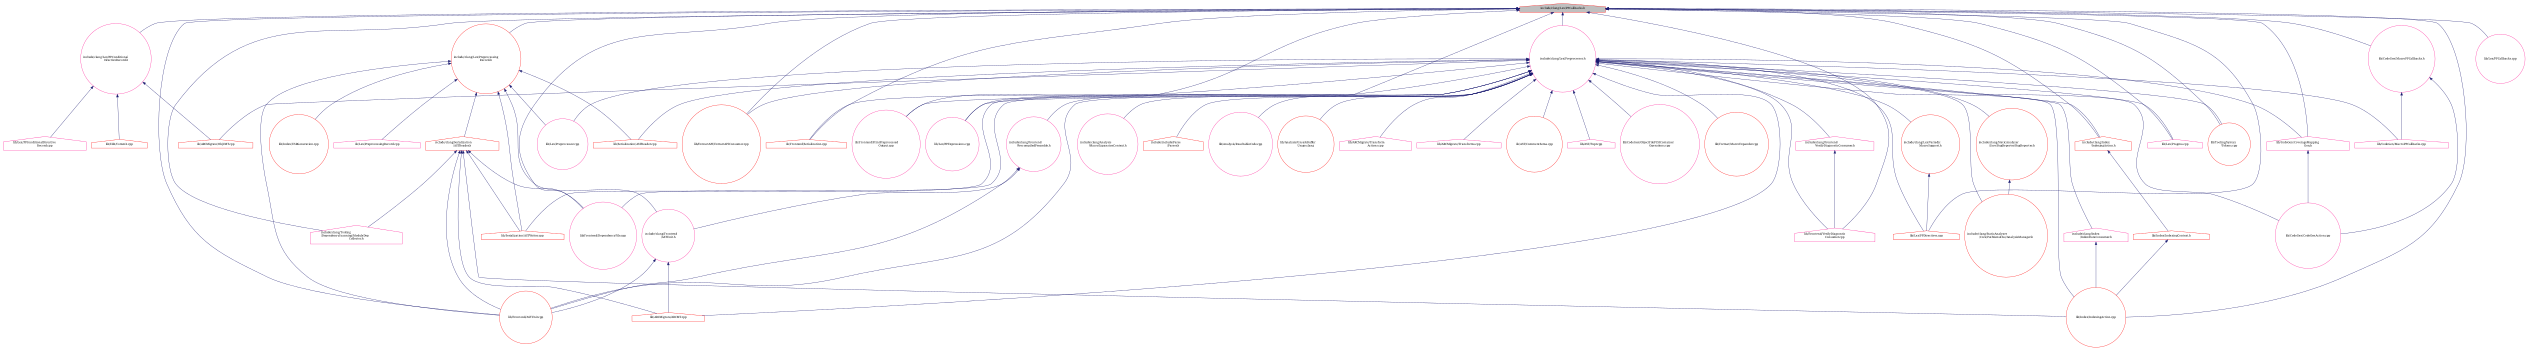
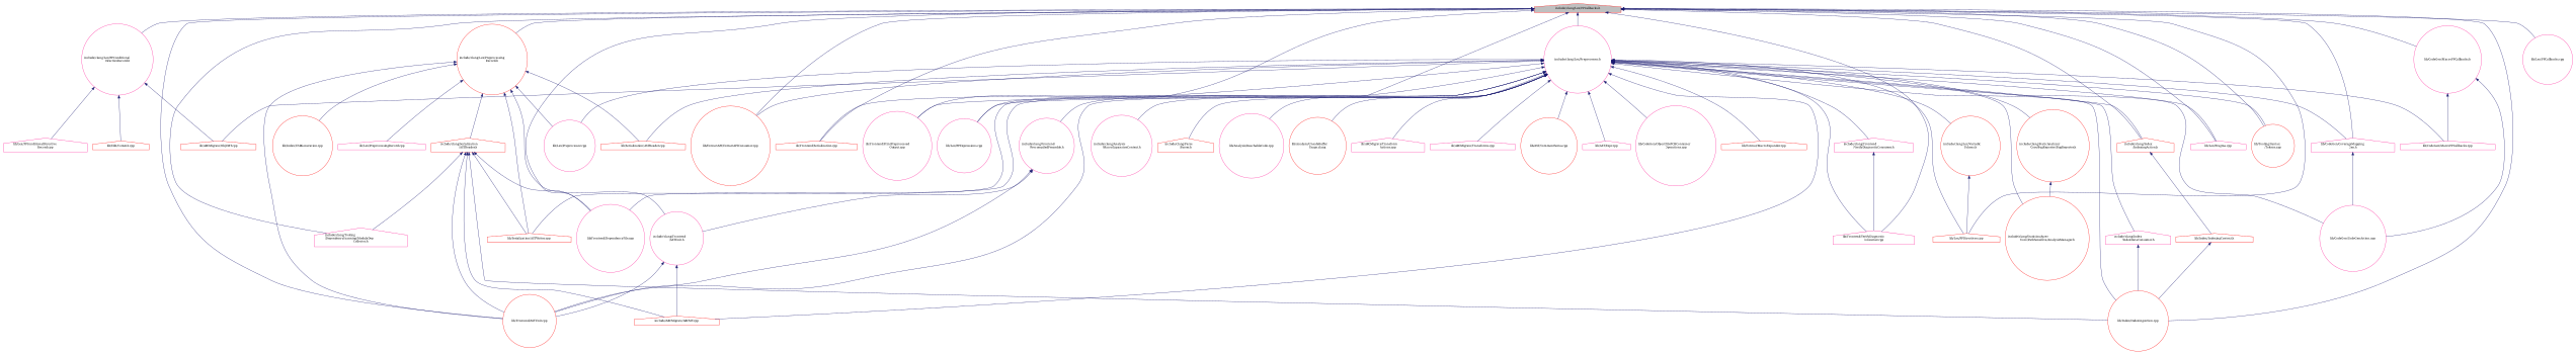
  digraph {
    fontname="Noto Serif"
    node [color=deeppink fontname="Noto Serif" fontsize=10 shape=circle]
    edge [color=midnightblue dir=back fontname="Noto Serif" fontsize=10 labelfontname=Helvetica labelfontsize=10 style=solid]
    n1 [color=red fillcolor=grey75 fontcolor=black height=0.2 label="include/clang/Lex/PPCallbacks.h" shape=house style=filled width=0.4]
    n2 [color=red height=0.2 label="include/clang/Index\l/IndexingAction.h" shape=house width=0.4]
    n3 [color=red height=0.2 label="lib/Index/IndexingAction.cpp" width=0.4]
    n4 [height=0.2 label="include/clang/Lex/PPConditional\lDirectiveRecord.h" width=0.4]
    n5 [color=red height=0.2 label="include/clang/Lex/Preprocessing\lRecord.h" width=0.4]
    n6 [color=red height=0.2 label="lib/Frontend/ASTUnit.cpp" width=0.4]
    n7 [height=0.2 label="include/clang/Tooling\l/DependencyScanning/ModuleDep\lCollector.h" shape=house width=0.4]
    n8 [height=0.2 label="lib/Frontend/DependencyFile.cpp" width=0.4]
    n9 [height=0.2 label="include/clang/Lex/Preprocessor.h" width=0.4]
    n10 [height=0.2 label="lib/Frontend/VerifyDiagnostic\lConsumer.cpp" shape=house width=0.4]
    n11 [color=red height=0.2 label="lib/Lex/PPDirectives.cpp" shape=house width=0.4]
    n12 [height=0.2 label="lib/CodeGen/CoverageMapping\lGen.h" shape=house width=0.4]
    n13 [color=red height=0.2 label="lib/ExtractAPI/ExtractAPIConsumer.cpp" width=0.4]
    n14 [color=red height=0.2 label="lib/Frontend/Serialization.cpp" shape=house width=0.4]
    n15 [height=0.2 label="lib/Frontend/PrintPreprocessed\lOutput.cpp" width=0.4]
    n16 [height=0.2 label="lib/Lex/PPExpressions.cpp" width=0.4]
    n17 [height=0.2 label="lib/Lex/Pragma.cpp" shape=house width=0.4]
    n18 [color=red height=0.2 label="lib/Tooling/Syntax\l/Tokens.cpp" width=0.4]
    n19 [height=0.2 label="lib/CodeGen/MacroPPCallbacks.h" width=0.4]
    n20 [height=0.2 label="lib/Lex/PPCallbacks.cpp" width=0.4]
    n21 [color=red height=0.2 label="lib/Index/IndexingContext.h" shape=house width=0.4]
    n22 [color=red height=0.2 label="lib/ARCMigrate/ObjCMT.cpp" shape=house width=0.4]
    n23 [color=red height=0.2 label="lib/Edit/Commit.cpp" shape=house width=0.4]
    n24 [height=0.2 label="lib/Lex/PPConditionalDirective\lRecord.cpp" shape=house width=0.4]
    n25 [height=0.2 label="include/clang/Frontend\l/ASTUnit.h" width=0.4]
    n26 [color=red height=0.2 label="include/clang/Serialization\l/ASTReader.h" shape=house width=0.4]
    n27 [color=red height=0.2 label="lib/Serialization/ASTWriter.cpp" shape=house width=0.4]
    n28 [color=red height=0.2 label="lib/Index/USRGeneration.cpp" width=0.4]
    n29 [height=0.2 label="lib/Lex/PreprocessingRecord.cpp" shape=house width=0.4]
    n30 [height=0.2 label="lib/Lex/Preprocessor.cpp" width=0.4]
    n31 [color=red height=0.2 label="lib/Serialization/ASTReader.cpp" shape=house width=0.4]
-   n32 [color=red height=0.2 label="lib/ARCMigrate/ARCMT.cpp" shape=house width=0.4]
+   n32 [color=red height=0.2 label="include/ARCMigrate/ARCMT.cpp" shape=house width=0.4]
    n33 [height=0.2 label="include/clang/Analysis\l/MacroExpansionContext.h" width=0.4]
    n34 [height=0.2 label="include/clang/Frontend\l/PrecompiledPreamble.h" width=0.4]
    n35 [height=0.2 label="include/clang/Frontend\l/VerifyDiagnosticConsumer.h" shape=house width=0.4]
    n36 [height=0.2 label="include/clang/Index\l/IndexDataConsumer.h" shape=house width=0.4]
-   n37 [color=red height=0.2 label="include/clang/Lex/Variadic\lMacroSupport.h" width=0.4]
-   n38 [color=red height=0.2 label="include/include/Parse\l/Parser.h" shape=house width=0.4]
+   n37 [color=red height=0.2 label="include/clang/Lex/Variadic\lTokens.h" width=0.4]
+   n38 [color=red height=0.2 label="include/clang/Parse\l/Parser.h" shape=house width=0.4]
    n39 [color=red height=0.2 label="include/clang/StaticAnalyzer\l/Core/BugReporter/BugReporter.h" width=0.4]
    n40 [color=red height=0.2 label="include/clang/StaticAnalyzer\l/Core/PathSensitive/AnalysisManager.h" width=0.4]
    n41 [height=0.2 label="lib/Analysis/ReachableCode.cpp" width=0.4]
    n42 [color=red height=0.2 label="lib/Analysis/UnsafeBuffer\lUsage.clang" width=0.4]
    n43 [height=0.2 label="lib/ARCMigrate/Transform\lActions.cpp" shape=house width=0.4]
    n44 [height=0.2 label="lib/ARCMigrate/Transforms.cpp" shape=house width=0.4]
    n45 [color=red height=0.2 label="lib/AST/CommentSema.cpp" width=0.4]
    n46 [height=0.2 label="lib/AST/Expr.cpp" shape=house width=0.4]
    n47 [height=0.2 label="lib/CodeGen/CodeGenAction.cpp" width=0.4]
    n48 [height=0.2 label="lib/CodeGen/MacroPPCallbacks.cpp" shape=house width=0.4]
    n49 [height=0.2 label="lib/CodeGen/ObjectFilePCHContainer\lOperations.cpp" width=0.4]
-   n50 [color=red height=0.2 label="lib/Format/MacroExpander.cpp" width=0.4]
+   n50 [color=red height=0.2 label="lib/Format/MacroExpander.cpp" shape=house width=0.4]
    n1 -> n2
    n1 -> n3
    n1 -> n4
    n1 -> n5
    n1 -> n6
    n1 -> n7
    n1 -> n8
    n1 -> n9
    n1 -> n10
    n1 -> n11
    n1 -> n12
    n1 -> n13
    n1 -> n14
    n1 -> n15
    n1 -> n16
    n1 -> n17
    n1 -> n18
    n1 -> n19
    n1 -> n20
    n2 -> n21
    n4 -> n22
    n4 -> n23
    n4 -> n24
    n5 -> n6
    n5 -> n25
    n5 -> n26
    n5 -> n27
    n5 -> n28
    n5 -> n29
    n5 -> n30
    n5 -> n31
    n9 -> n2
    n9 -> n3
    n9 -> n6
    n9 -> n8
    n9 -> n10
    n9 -> n11
    n9 -> n12
    n9 -> n13
    n9 -> n14
    n9 -> n15
    n9 -> n16
    n9 -> n17
    n9 -> n18
    n9 -> n22
    n9 -> n27
    n9 -> n30
    n9 -> n31
    n9 -> n32
    n9 -> n33
    n9 -> n34
    n9 -> n35
    n9 -> n36
    n9 -> n37
    n9 -> n38
    n9 -> n39
    n9 -> n40
    n9 -> n41
    n9 -> n42
    n9 -> n43
    n9 -> n44
    n9 -> n45
    n9 -> n46
    n9 -> n47
    n9 -> n48
    n9 -> n49
    n9 -> n50
    n12 -> n47
    n19 -> n47
    n19 -> n48
    n21 -> n3
    n25 -> n6
    n25 -> n32
    n26 -> n3
    n26 -> n6
    n26 -> n7
    n26 -> n8
    n26 -> n27
    n26 -> n32
    n34 -> n6
    n34 -> n25
    n35 -> n10
    n36 -> n3
    n37 -> n11
    n39 -> n40
  }
